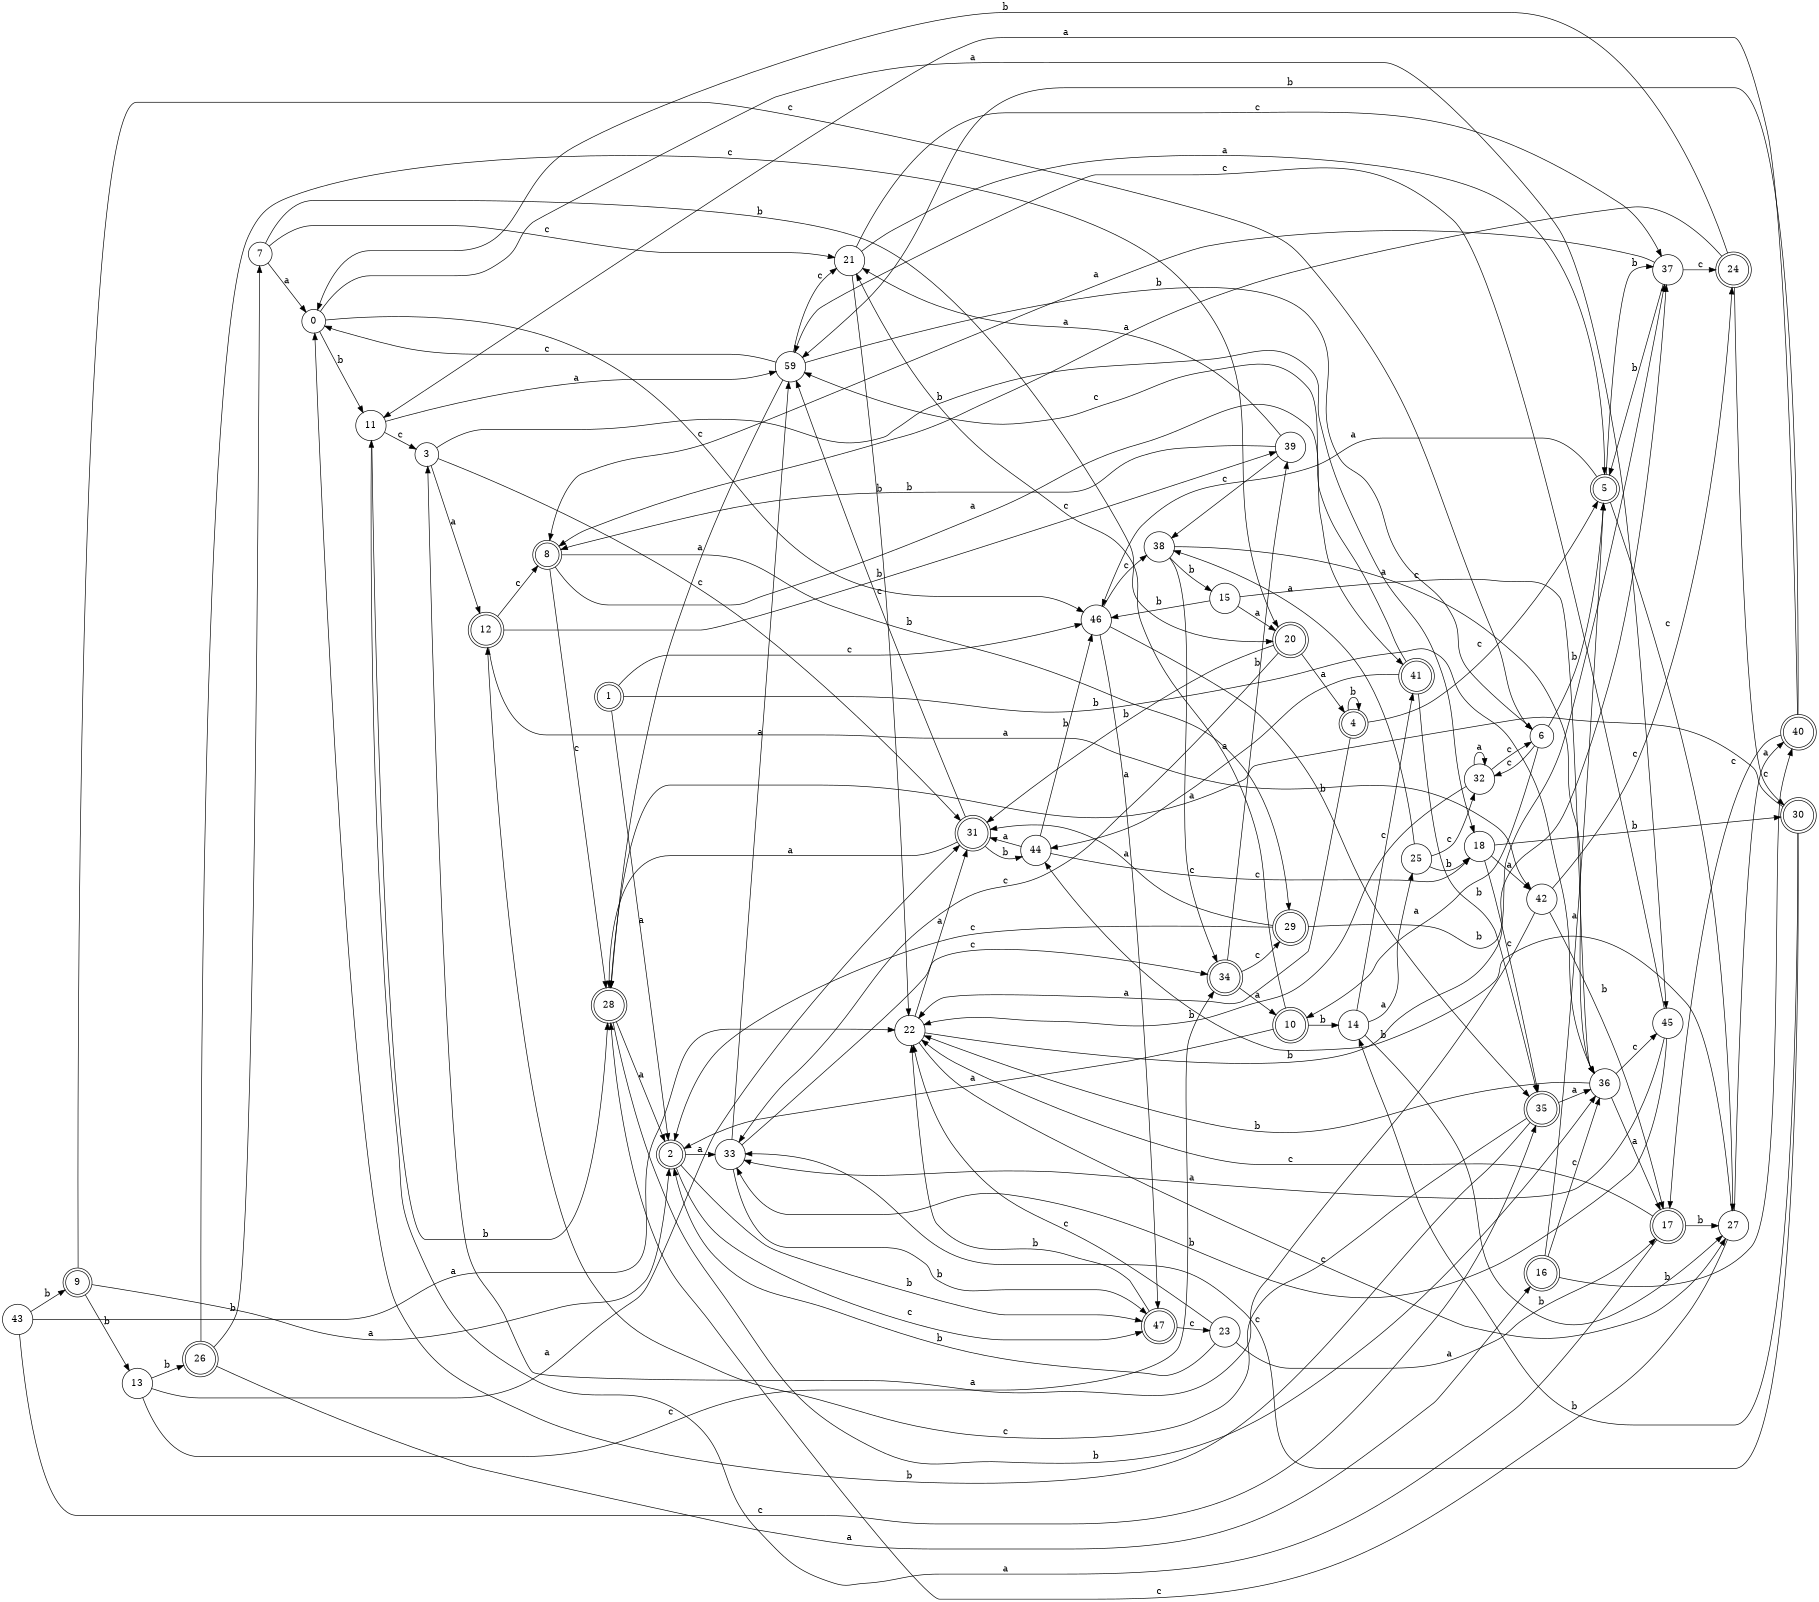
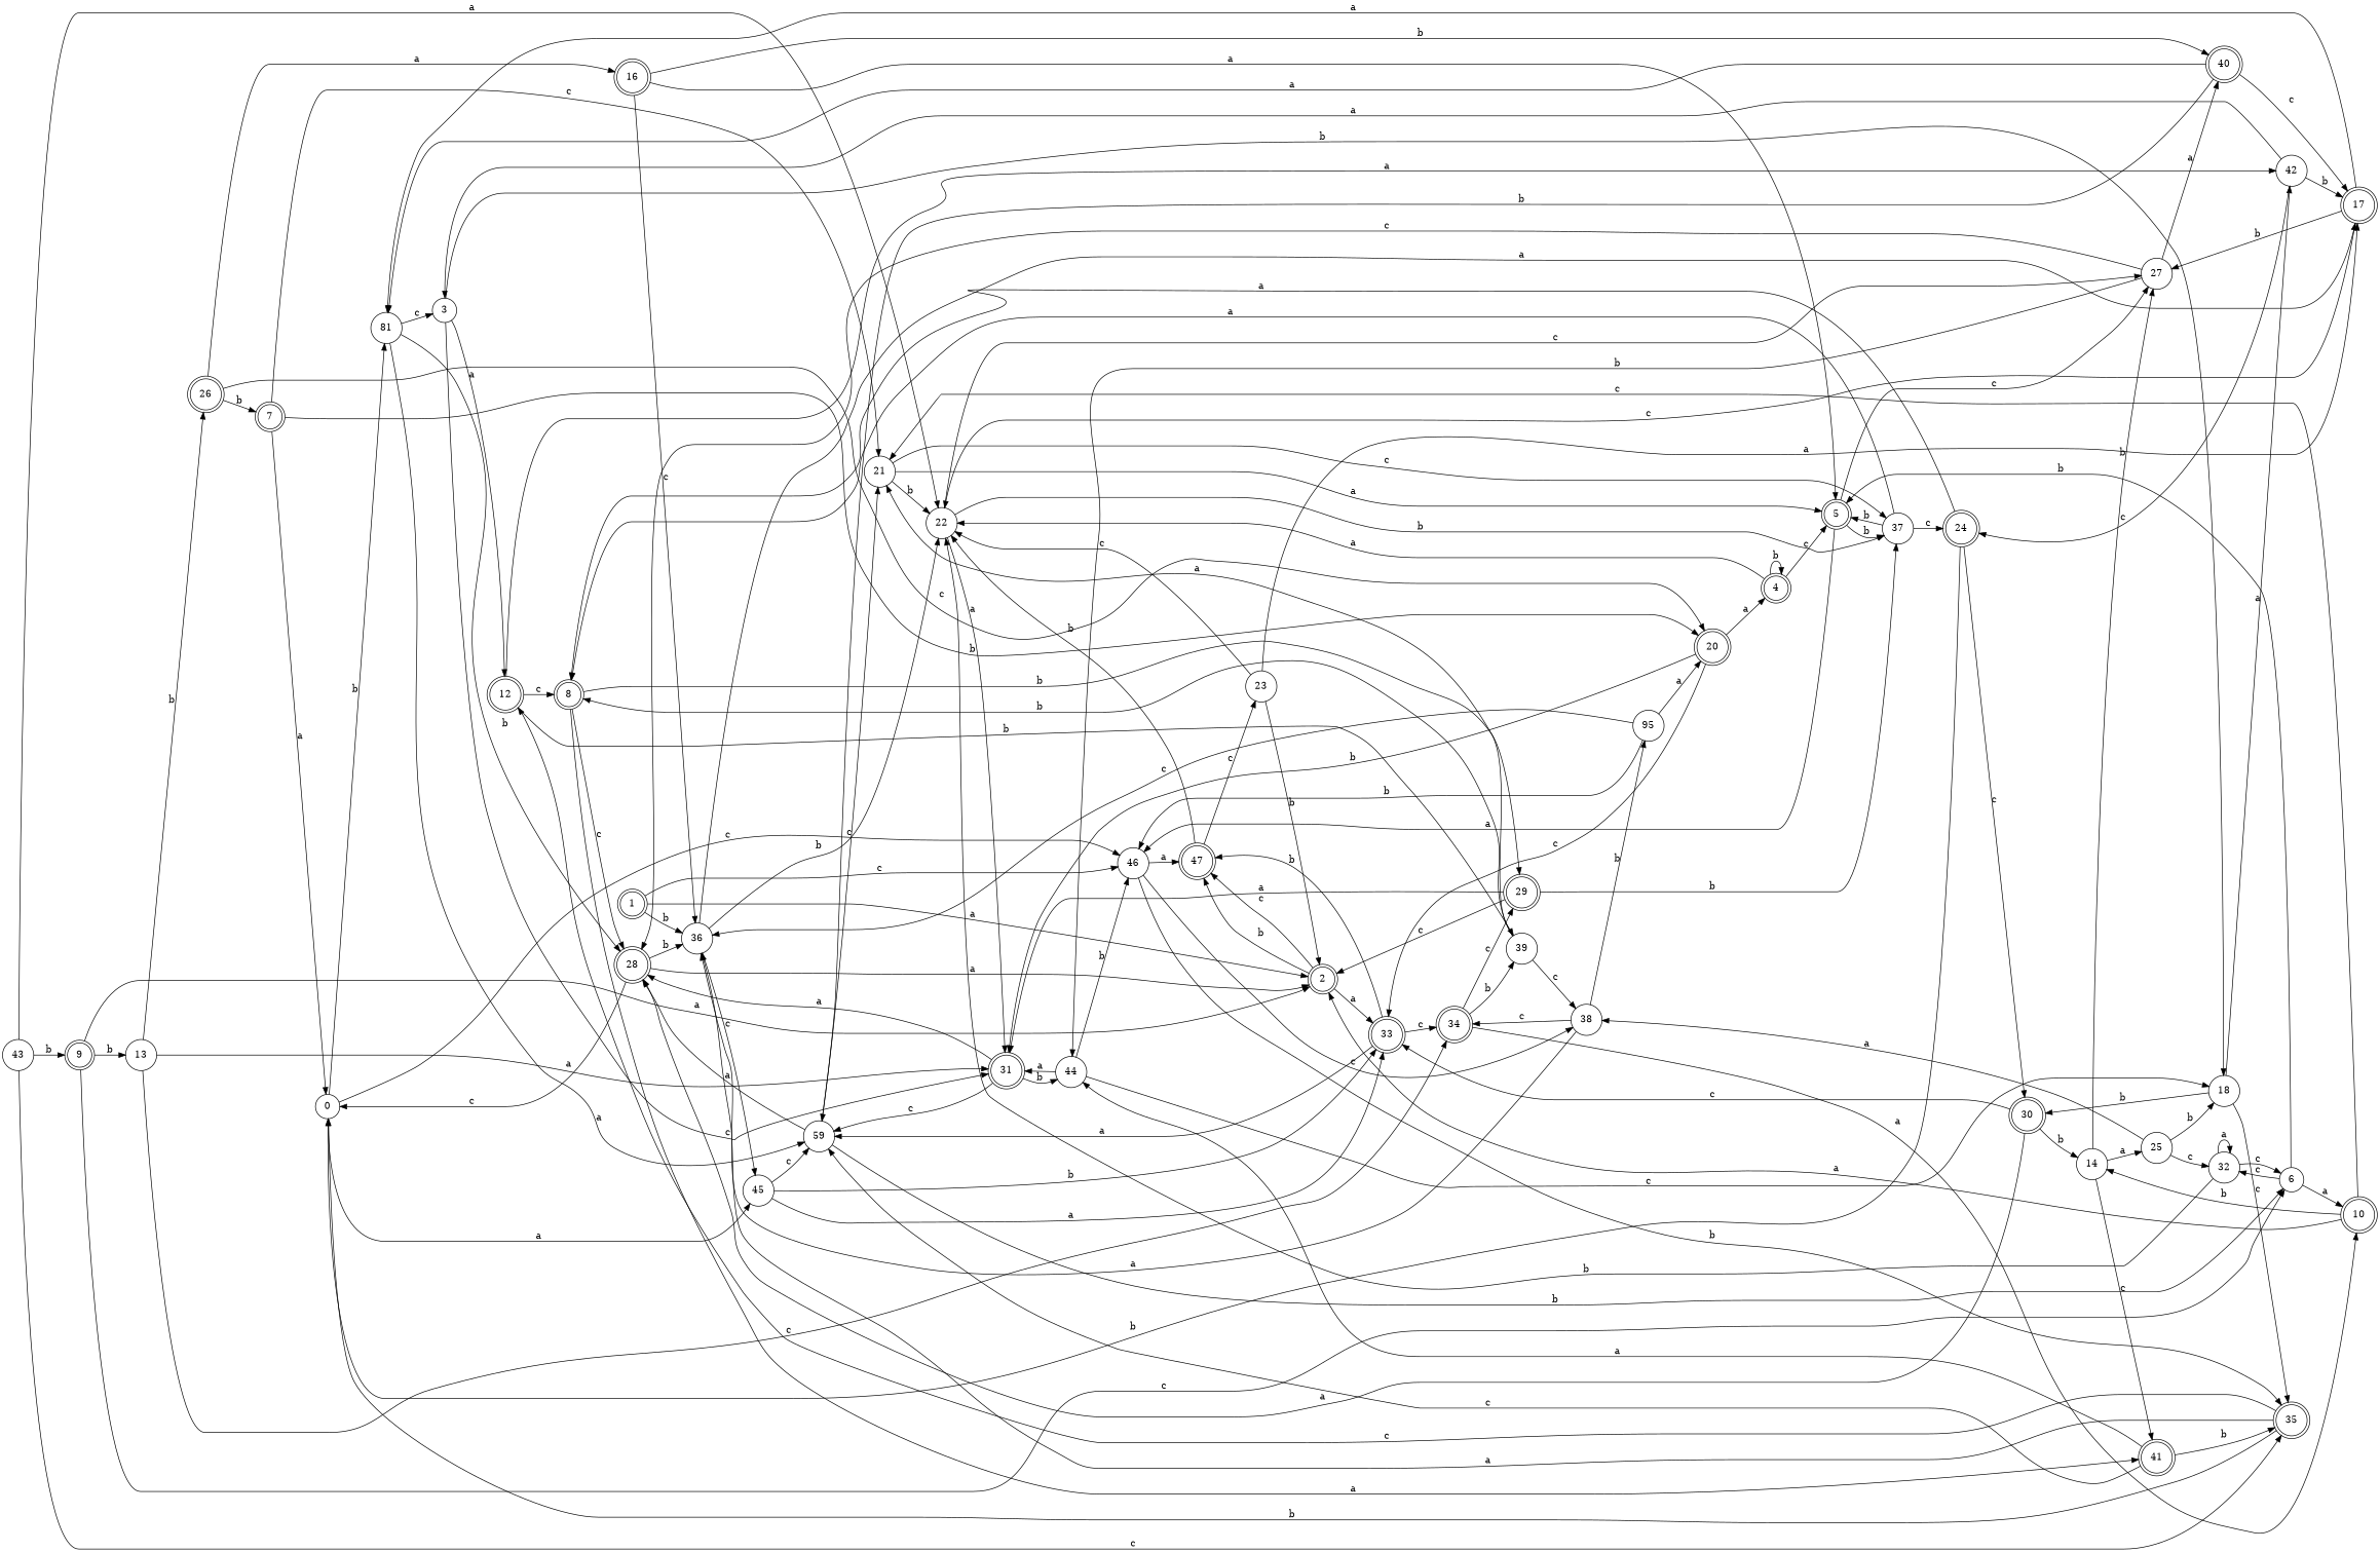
  digraph {
    rankdir=LR
    node [color=black fillcolor=white shape=circle style=filled]
    n1 [label=0]
-   n2 [label=11]
+   n2 [label=81]
    n3 [label=45]
    n4 [label=46]
    n5 [label=3]
    n6 [label=28 shape=doublecircle style="rounded,filled"]
    n7 [label=59]
-   n8 [label=33]
+   n8 [label=33 shape=doublecircle]
    n9 [label=47 shape=doublecircle style="rounded,filled"]
    n10 [label=35 shape=doublecircle style="rounded,filled"]
    n11 [label=38]
    n12 [label=1 shape=doublecircle style="rounded,filled"]
    n13 [label=2 shape=doublecircle style="rounded,filled"]
    n14 [label=36]
    n15 [label=22]
    n16 [label=17 shape=doublecircle style="rounded,filled"]
    n17 [label=34 shape=doublecircle style="rounded,filled"]
    n18 [label=23]
    n19 [label=12 shape=doublecircle style="rounded,filled"]
    n20 [label=18]
    n21 [label=31 shape=doublecircle style="rounded,filled"]
    n22 [label=8 shape=doublecircle style="rounded,filled"]
    n23 [label=39]
    n24 [label=42]
    n25 [label=30 shape=doublecircle style="rounded,filled"]
    n26 [label=44]
    n27 [label=4 shape=doublecircle style="rounded,filled"]
    n28 [label=5 shape=doublecircle style="rounded,filled"]
    n29 [label=27]
    n30 [label=37]
    n31 [label=40 shape=doublecircle style="rounded,filled"]
    n32 [label=24 shape=doublecircle style="rounded,filled"]
    n33 [label=6]
    n34 [label=10 shape=doublecircle style="rounded,filled"]
    n35 [label=32]
    n36 [label=21]
    n37 [label=14]
-   n38 [label=7]
+   n38 [label=7 shape=doublecircle]
    n39 [label=20 shape=doublecircle style="rounded,filled"]
    n40 [label=29 shape=doublecircle style="rounded,filled"]
    n41 [label=41 shape=doublecircle style="rounded,filled"]
    n42 [label=9 shape=doublecircle style="rounded,filled"]
    n43 [label=13]
    n44 [label=26 shape=doublecircle style="rounded,filled"]
    n45 [label=25]
    n46 [label=16 shape=doublecircle style="rounded,filled"]
-   n47 [label=15]
+   n47 [label=95]
    n48 [label=43]
    n1 -> n2 [label=b]
    n1 -> n3 [label=a]
    n1 -> n4 [label=c]
    n2 -> n5 [label=c]
    n2 -> n6 [label=b]
    n2 -> n7 [label=a]
    n3 -> n7 [label=c]
    n3 -> n8 [label=a]
    n3 -> n8 [label=b]
    n4 -> n9 [label=a]
    n4 -> n10 [label=b]
    n4 -> n11 [label=c]
    n5 -> n19 [label=a]
    n5 -> n20 [label=b]
    n5 -> n21 [label=c]
-   n7 -> n1 [label=c]
+   n6 -> n1 [label=c]
    n6 -> n13 [label=a]
    n6 -> n14 [label=b]
    n7 -> n6 [label=a]
    n7 -> n33 [label=b]
    n7 -> n36 [label=c]
    n8 -> n7 [label=a]
    n8 -> n9 [label=b]
    n8 -> n17 [label=c]
    n9 -> n15 [label=b]
    n9 -> n18 [label=c]
    n10 -> n1 [label=b]
    n10 -> n14 [label=a]
    n10 -> n19 [label=c]
    n11 -> n14 [label=a]
    n11 -> n17 [label=c]
    n11 -> n47 [label=b]
    n12 -> n4 [label=c]
    n12 -> n13 [label=a]
    n12 -> n14 [label=b]
    n13 -> n8 [label=a]
    n13 -> n9 [label=b]
    n13 -> n9 [label=c]
    n14 -> n3 [label=c]
    n14 -> n15 [label=b]
    n14 -> n16 [label=a]
    n15 -> n21 [label=a]
    n15 -> n29 [label=c]
    n15 -> n30 [label=b]
    n16 -> n2 [label=a]
    n16 -> n15 [label=c]
    n16 -> n29 [label=b]
    n17 -> n23 [label=b]
    n17 -> n34 [label=a]
    n17 -> n40 [label=c]
    n18 -> n13 [label=b]
    n18 -> n15 [label=c]
    n18 -> n16 [label=a]
    n19 -> n22 [label=c]
    n19 -> n23 [label=b]
    n19 -> n24 [label=a]
    n20 -> n10 [label=c]
    n20 -> n24 [label=a]
    n20 -> n25 [label=b]
    n21 -> n6 [label=a]
    n21 -> n7 [label=c]
    n21 -> n26 [label=b]
    n22 -> n6 [label=c]
    n22 -> n40 [label=b]
    n22 -> n41 [label=a]
    n23 -> n11 [label=c]
    n23 -> n22 [label=b]
    n23 -> n36 [label=a]
    n24 -> n5 [label=a]
    n24 -> n16 [label=b]
    n24 -> n32 [label=c]
    n25 -> n6 [label=a]
    n25 -> n8 [label=c]
    n25 -> n37 [label=b]
    n26 -> n4 [label=b]
    n26 -> n20 [label=c]
    n26 -> n21 [label=a]
    n27 -> n15 [label=a]
    n27 -> n27 [label=b]
    n27 -> n28 [label=c]
    n28 -> n4 [label=a]
    n28 -> n29 [label=c]
    n28 -> n30 [label=b]
    n29 -> n6 [label=c]
    n29 -> n26 [label=b]
    n29 -> n31 [label=a]
    n30 -> n22 [label=a]
    n30 -> n28 [label=b]
    n30 -> n32 [label=c]
    n31 -> n2 [label=a]
    n31 -> n7 [label=b]
    n31 -> n16 [label=c]
    n32 -> n1 [label=b]
    n32 -> n22 [label=a]
    n32 -> n25 [label=c]
    n33 -> n28 [label=b]
    n33 -> n34 [label=a]
    n33 -> n35 [label=c]
    n34 -> n13 [label=a]
    n34 -> n36 [label=c]
    n34 -> n37 [label=b]
    n35 -> n15 [label=b]
    n35 -> n33 [label=c]
    n35 -> n35 [label=a]
    n36 -> n15 [label=b]
    n36 -> n28 [label=a]
    n36 -> n30 [label=c]
    n37 -> n29 [label=b]
    n37 -> n41 [label=c]
    n37 -> n45 [label=a]
    n38 -> n1 [label=a]
    n38 -> n36 [label=c]
    n38 -> n39 [label=b]
    n39 -> n8 [label=c]
    n39 -> n21 [label=b]
    n39 -> n27 [label=a]
    n40 -> n13 [label=c]
    n40 -> n21 [label=a]
    n40 -> n30 [label=b]
    n41 -> n7 [label=c]
    n41 -> n10 [label=b]
    n41 -> n26 [label=a]
    n42 -> n13 [label=a]
    n42 -> n33 [label=c]
    n42 -> n43 [label=b]
    n43 -> n17 [label=c]
    n43 -> n21 [label=a]
    n43 -> n44 [label=b]
    n44 -> n38 [label=b]
    n44 -> n39 [label=c]
    n44 -> n46 [label=a]
    n45 -> n11 [label=a]
    n45 -> n20 [label=b]
    n45 -> n35 [label=c]
    n46 -> n14 [label=c]
    n46 -> n28 [label=a]
    n46 -> n31 [label=b]
    n47 -> n4 [label=b]
    n47 -> n14 [label=c]
    n47 -> n39 [label=a]
    n48 -> n10 [label=c]
    n48 -> n15 [label=a]
    n48 -> n42 [label=b]
  }
